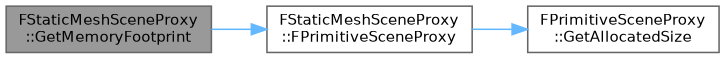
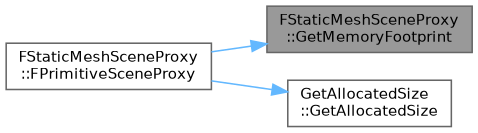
  digraph {
    rankdir=LR
    node [color=grey40 fillcolor=white fontname=Helvetica fontsize=10 shape=box style=filled]
    edge [color=steelblue1 fontname=Helvetica fontsize=10 labelfontname=Helvetica labelfontsize=10 style=solid]
    n1 [color=gray40 fillcolor=grey60 fontcolor=black height=0.2 label="FStaticMeshSceneProxy\l::GetMemoryFootprint" width=0.4]
    n2 [height=0.2 label="FStaticMeshSceneProxy\l::FPrimitiveSceneProxy" width=0.4]
-   n3 [height=0.2 label="FPrimitiveSceneProxy\l::GetAllocatedSize" width=0.4]
-   n1 -> n2
+   n3 [height=0.2 label="GetAllocatedSize\l::GetAllocatedSize" width=0.4]
+   n2 -> n1
    n2 -> n3
  }
